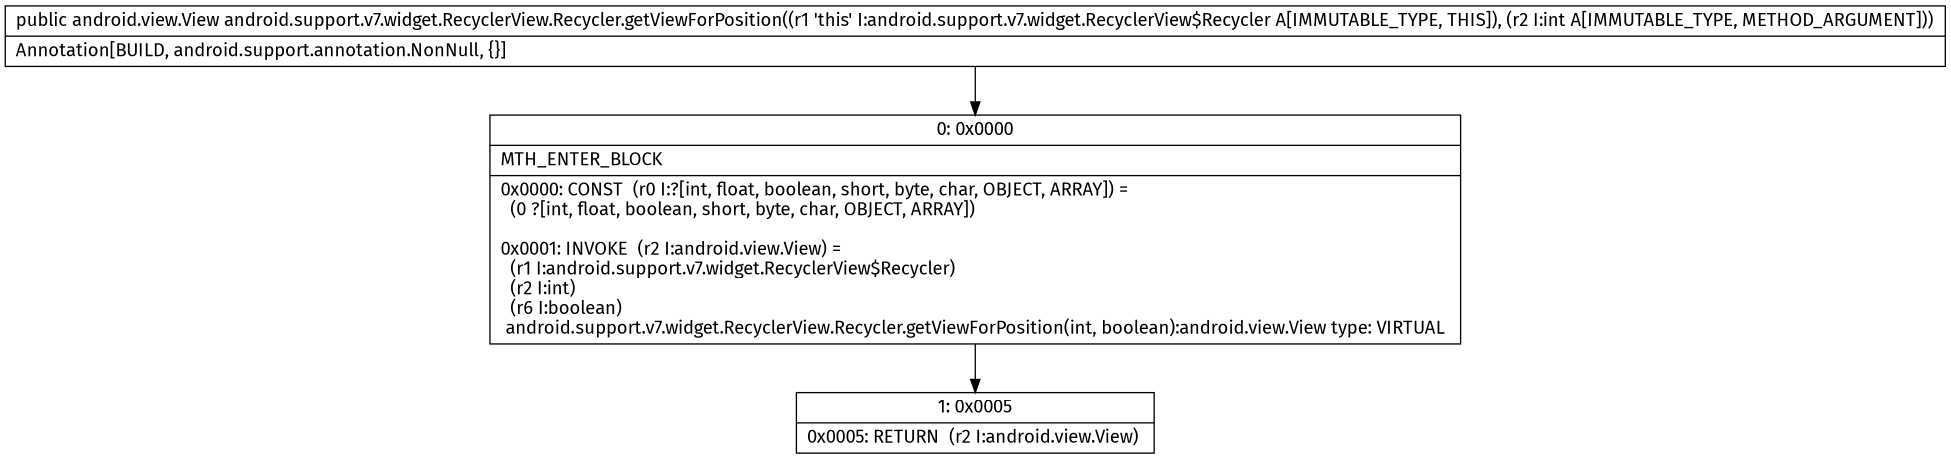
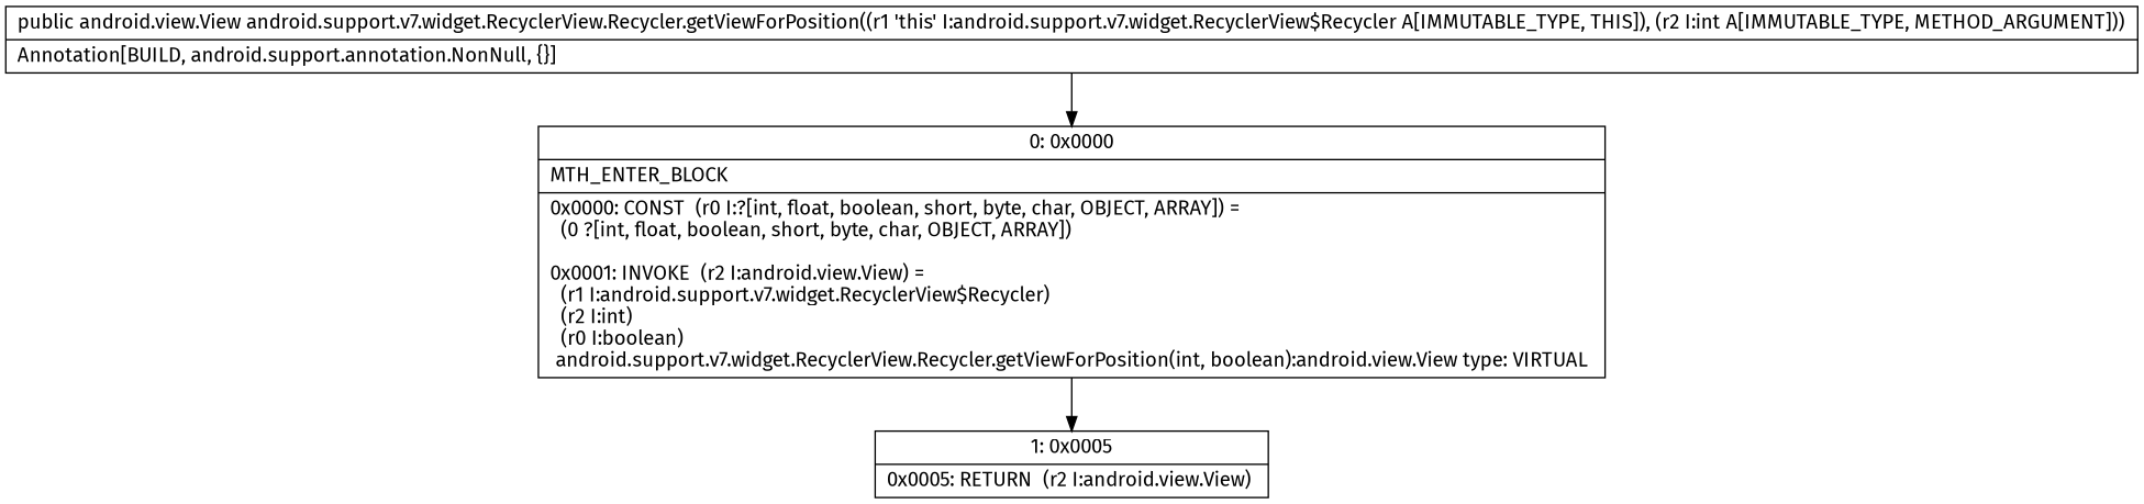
  digraph {
    fontname="Fira Sans"
    node [shape=record fontname="Fira Sans"]
    edge [fontname="Fira Sans"]
-   n1 [label="{0\:\ 0x0000|MTH_ENTER_BLOCK\l|0x0000: CONST  (r0 I:?[int, float, boolean, short, byte, char, OBJECT, ARRAY]) = \l  (0 ?[int, float, boolean, short, byte, char, OBJECT, ARRAY])\l \l0x0001: INVOKE  (r2 I:android.view.View) = \l  (r1 I:android.support.v7.widget.RecyclerView$Recycler)\l  (r2 I:int)\l  (r6 I:boolean)\l android.support.v7.widget.RecyclerView.Recycler.getViewForPosition(int, boolean):android.view.View type: VIRTUAL \l}"]
+   n1 [label="{0\:\ 0x0000|MTH_ENTER_BLOCK\l|0x0000: CONST  (r0 I:?[int, float, boolean, short, byte, char, OBJECT, ARRAY]) = \l  (0 ?[int, float, boolean, short, byte, char, OBJECT, ARRAY])\l \l0x0001: INVOKE  (r2 I:android.view.View) = \l  (r1 I:android.support.v7.widget.RecyclerView$Recycler)\l  (r2 I:int)\l  (r0 I:boolean)\l android.support.v7.widget.RecyclerView.Recycler.getViewForPosition(int, boolean):android.view.View type: VIRTUAL \l}"]
    n2 [label="{1\:\ 0x0005|0x0005: RETURN  (r2 I:android.view.View) \l}"]
    n3 [label="{public android.view.View android.support.v7.widget.RecyclerView.Recycler.getViewForPosition((r1 'this' I:android.support.v7.widget.RecyclerView$Recycler A[IMMUTABLE_TYPE, THIS]), (r2 I:int A[IMMUTABLE_TYPE, METHOD_ARGUMENT]))  | Annotation[BUILD, android.support.annotation.NonNull, \{\}]\l}"]
    n1 -> n2
    n3 -> n1
  }
